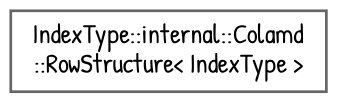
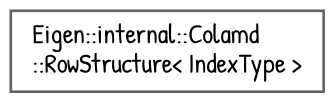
  digraph {
    rankdir=LR
    fontname="Patrick Hand"
-   n1 [color=grey40 fillcolor=white fontname="Patrick Hand" fontsize=10 height=0.2 label="IndexType::internal::Colamd\l::RowStructure\< IndexType \>" shape=box style=filled width=0.4]
+   n1 [color=grey40 fillcolor=white fontname="Patrick Hand" fontsize=10 height=0.2 label="Eigen::internal::Colamd\l::RowStructure\< IndexType \>" shape=box style=filled width=0.4]
  }
